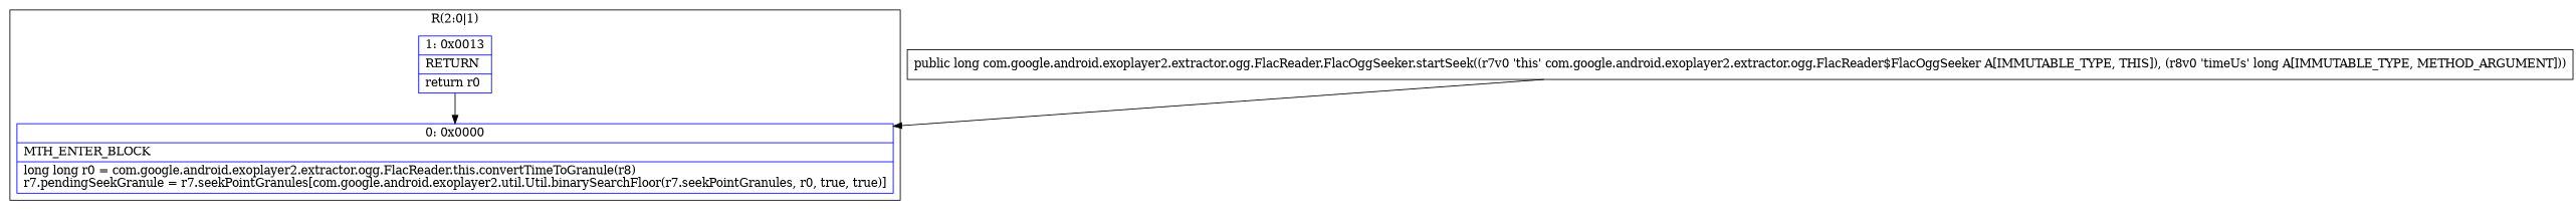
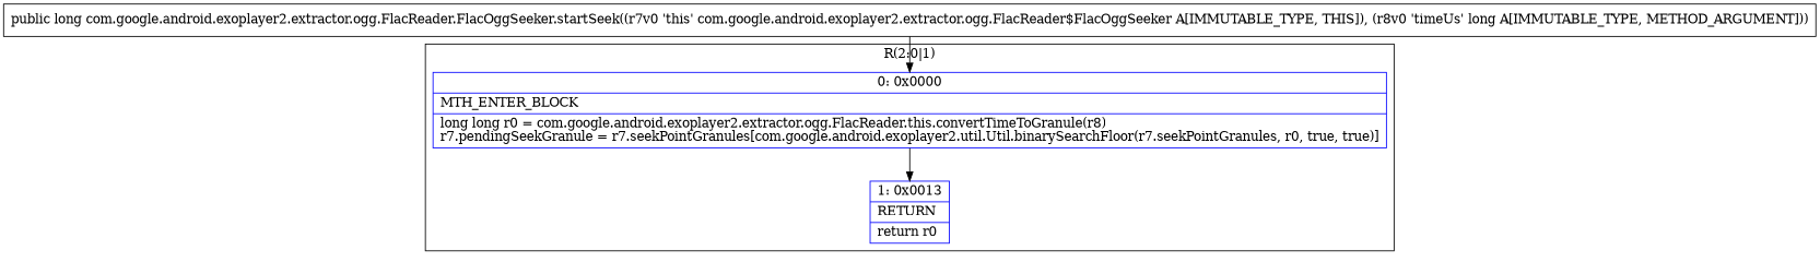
  digraph {
    node [color=blue shape=record]
    n1 [label="{0\:\ 0x0000|MTH_ENTER_BLOCK\l|long long r0 = com.google.android.exoplayer2.extractor.ogg.FlacReader.this.convertTimeToGranule(r8)\lr7.pendingSeekGranule = r7.seekPointGranules[com.google.android.exoplayer2.util.Util.binarySearchFloor(r7.seekPointGranules, r0, true, true)]\l}"]
    n2 [label="{1\:\ 0x0013|RETURN\l|return r0\l}"]
    n3 [label="{public long com.google.android.exoplayer2.extractor.ogg.FlacReader.FlacOggSeeker.startSeek((r7v0 'this' com.google.android.exoplayer2.extractor.ogg.FlacReader$FlacOggSeeker A[IMMUTABLE_TYPE, THIS]), (r8v0 'timeUs' long A[IMMUTABLE_TYPE, METHOD_ARGUMENT])) }" color=""]
    subgraph cluster_1 {
      label="R(2:0|1)"
      n1
      n2
    }
-   n2 -> n1
+   n1 -> n2
    n3 -> n1
  }
